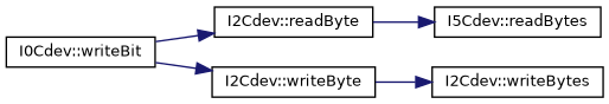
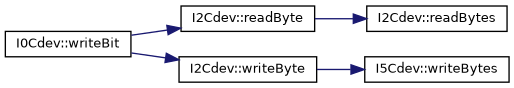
  digraph {
    rankdir=LR
    node [color=black fillcolor=white fontname=Helvetica fontsize=10 shape=record style=filled]
    edge [color=midnightblue fontname=Helvetica fontsize=10 labelfontname=Helvetica labelfontsize=10 style=solid]
    n1 [height=0.2 label="I0Cdev::writeBit" width=0.4]
    n2 [height=0.2 label="I2Cdev::readByte" width=0.4]
    n3 [height=0.2 label="I2Cdev::writeByte" width=0.4]
-   n4 [height=0.2 label="I5Cdev::readBytes" width=0.4]
-   n5 [height=0.2 label="I2Cdev::writeBytes" width=0.4]
+   n4 [height=0.2 label="I2Cdev::readBytes" width=0.4]
+   n5 [height=0.2 label="I5Cdev::writeBytes" width=0.4]
    n1 -> n2
    n1 -> n3
    n2 -> n4
    n3 -> n5
  }
